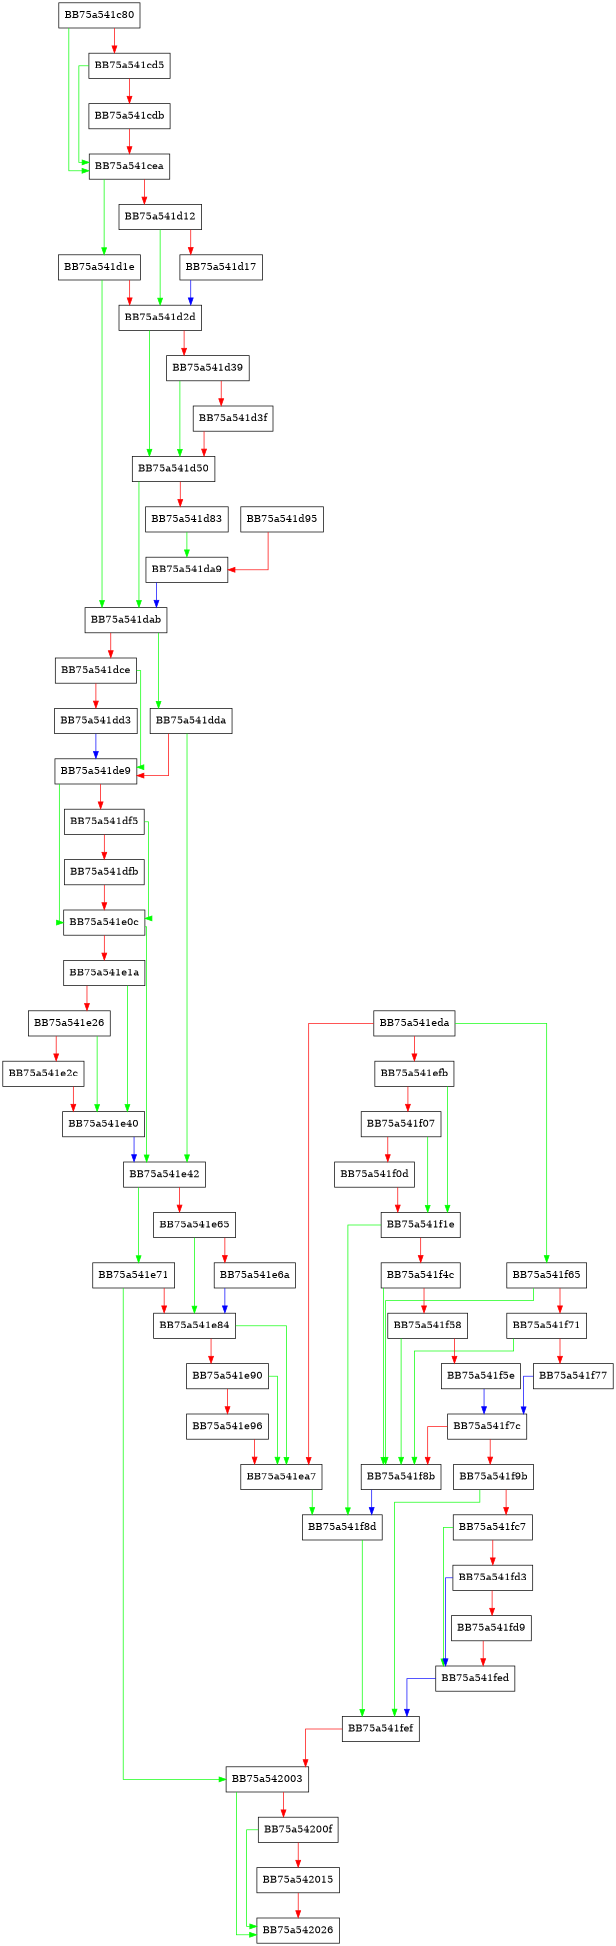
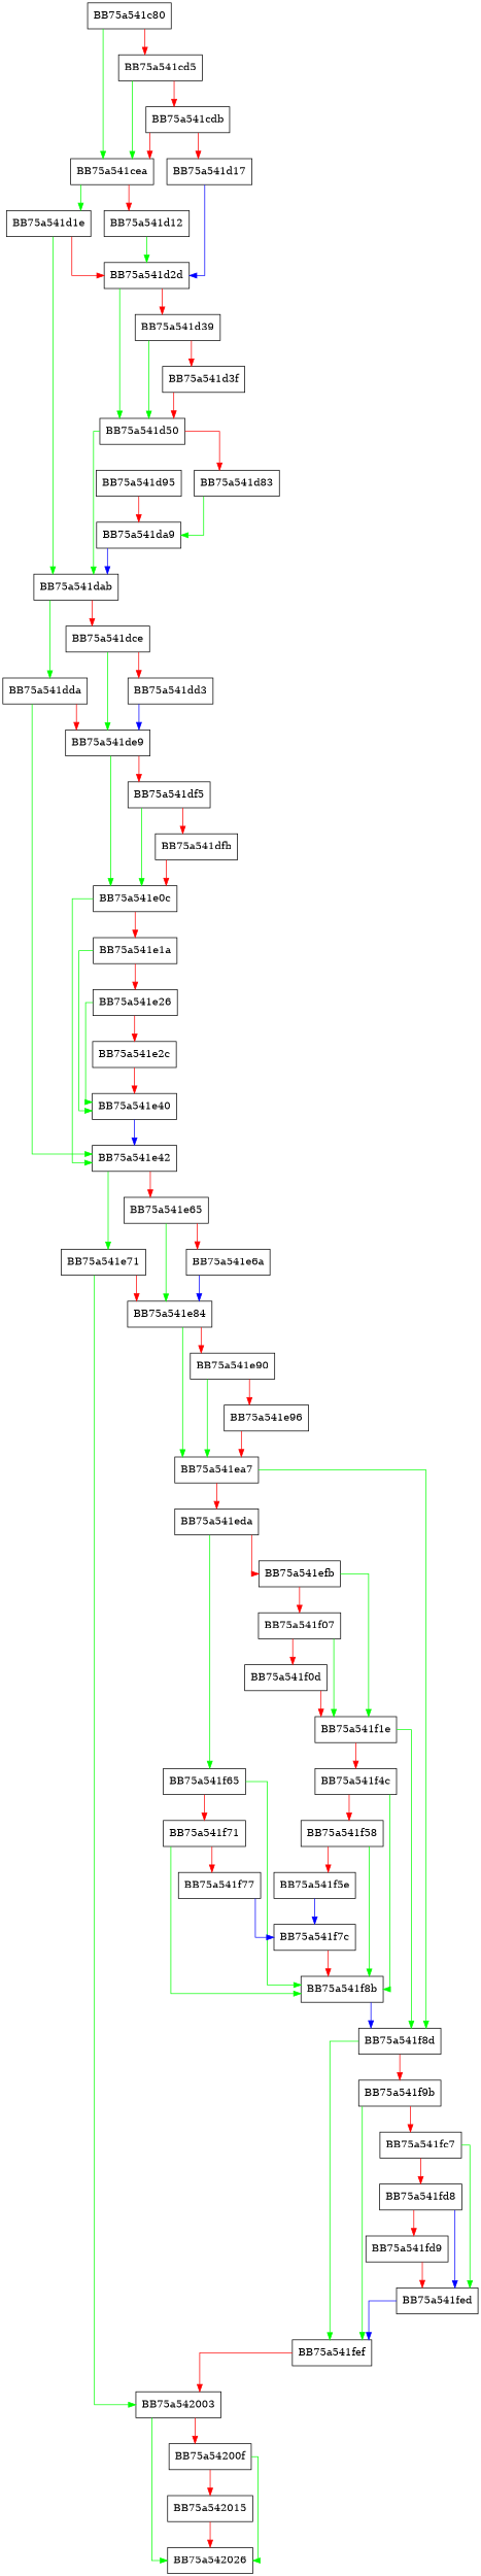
  digraph {
    splines=ortho
    node [shape=box]
    edge [color=red]
    BB75a541c80
    BB75a541cea
    BB75a541cd5
    BB75a541d1e
    BB75a541d12
    BB75a541cdb
    BB75a541d2d
    BB75a541dab
    BB75a541d17
    BB75a541d50
    BB75a541d39
    BB75a541dda
    BB75a541dce
    BB75a541d83
    BB75a541d3f
    BB75a541de9
    BB75a541e42
    BB75a541dd3
    BB75a541da9
    BB75a541d95
    BB75a541e0c
    BB75a541df5
    BB75a541e71
    BB75a541e65
    BB75a541e1a
    BB75a541dfb
    BB75a541e84
    BB75a542003
    BB75a541e6a
    BB75a541e40
    BB75a541e26
    BB75a541e2c
    BB75a541ea7
    BB75a541e90
    BB75a542026
    BB75a54200f
    BB75a541f8d
    BB75a541eda
    BB75a541e96
    BB75a542015
    BB75a541fef
    BB75a541f9b
    BB75a541f65
    BB75a541efb
    BB75a541fc7
    BB75a541f8b
    BB75a541f71
    BB75a541f1e
    BB75a541f07
    BB75a541f77
    BB75a541f4c
    BB75a541f0d
    BB75a541f58
    BB75a541f5e
    BB75a541f7c
    BB75a541fed
-   BB75a541fd3
+   BB75a541fd3 [label=BB75a541fd8]
    BB75a541fd9
    BB75a541c80 -> BB75a541cea [color=green]
    BB75a541c80 -> BB75a541cd5
    BB75a541cea -> BB75a541d1e [color=green]
    BB75a541cea -> BB75a541d12
    BB75a541cd5 -> BB75a541cea [color=green]
    BB75a541cd5 -> BB75a541cdb
    BB75a541d1e -> BB75a541d2d
    BB75a541d1e -> BB75a541dab [color=green]
    BB75a541d12 -> BB75a541d2d [color=green]
-   BB75a541d12 -> BB75a541d17
+   BB75a541cdb -> BB75a541d17
    BB75a541cdb -> BB75a541cea
    BB75a541d2d -> BB75a541d50 [color=green]
    BB75a541d2d -> BB75a541d39
    BB75a541dab -> BB75a541dda [color=green]
    BB75a541dab -> BB75a541dce
    BB75a541d17 -> BB75a541d2d [color=blue]
    BB75a541d50 -> BB75a541dab [color=green]
    BB75a541d50 -> BB75a541d83
    BB75a541d39 -> BB75a541d50 [color=green]
    BB75a541d39 -> BB75a541d3f
    BB75a541dda -> BB75a541de9
    BB75a541dda -> BB75a541e42 [color=green]
    BB75a541dce -> BB75a541de9 [color=green]
    BB75a541dce -> BB75a541dd3
    BB75a541d83 -> BB75a541da9 [color=green]
    BB75a541d3f -> BB75a541d50
    BB75a541de9 -> BB75a541e0c [color=green]
    BB75a541de9 -> BB75a541df5
    BB75a541e42 -> BB75a541e71 [color=green]
    BB75a541e42 -> BB75a541e65
    BB75a541dd3 -> BB75a541de9 [color=blue]
    BB75a541da9 -> BB75a541dab [color=blue]
    BB75a541d95 -> BB75a541da9
    BB75a541e0c -> BB75a541e42 [color=green]
    BB75a541e0c -> BB75a541e1a
    BB75a541df5 -> BB75a541e0c [color=green]
    BB75a541df5 -> BB75a541dfb
    BB75a541e71 -> BB75a541e84
    BB75a541e71 -> BB75a542003 [color=green]
    BB75a541e65 -> BB75a541e84 [color=green]
    BB75a541e65 -> BB75a541e6a
    BB75a541e1a -> BB75a541e40 [color=green]
    BB75a541e1a -> BB75a541e26
    BB75a541dfb -> BB75a541e0c
    BB75a541e84 -> BB75a541ea7 [color=green]
    BB75a541e84 -> BB75a541e90
    BB75a542003 -> BB75a542026 [color=green]
    BB75a542003 -> BB75a54200f
    BB75a541e6a -> BB75a541e84 [color=blue]
    BB75a541e40 -> BB75a541e42 [color=blue]
    BB75a541e26 -> BB75a541e40 [color=green]
    BB75a541e26 -> BB75a541e2c
    BB75a541e2c -> BB75a541e40
    BB75a541ea7 -> BB75a541f8d [color=green]
-   BB75a541eda -> BB75a541ea7
+   BB75a541ea7 -> BB75a541eda
    BB75a541e90 -> BB75a541ea7 [color=green]
    BB75a541e90 -> BB75a541e96
    BB75a54200f -> BB75a542026 [color=green]
    BB75a54200f -> BB75a542015
    BB75a541f8d -> BB75a541fef [color=green]
-   BB75a541f7c -> BB75a541f9b
+   BB75a541f8d -> BB75a541f9b
    BB75a541eda -> BB75a541f65 [color=green]
    BB75a541eda -> BB75a541efb
    BB75a541e96 -> BB75a541ea7
    BB75a542015 -> BB75a542026
    BB75a541fef -> BB75a542003
    BB75a541f9b -> BB75a541fef [color=green]
    BB75a541f9b -> BB75a541fc7
    BB75a541f65 -> BB75a541f8b [color=green]
    BB75a541f65 -> BB75a541f71
    BB75a541efb -> BB75a541f1e [color=green]
    BB75a541efb -> BB75a541f07
    BB75a541fc7 -> BB75a541fed [color=green]
    BB75a541fc7 -> BB75a541fd3
    BB75a541f8b -> BB75a541f8d [color=blue]
    BB75a541f71 -> BB75a541f8b [color=green]
    BB75a541f71 -> BB75a541f77
    BB75a541f1e -> BB75a541f8d [color=green]
    BB75a541f1e -> BB75a541f4c
    BB75a541f07 -> BB75a541f1e [color=green]
    BB75a541f07 -> BB75a541f0d
    BB75a541f77 -> BB75a541f7c [color=blue]
    BB75a541f4c -> BB75a541f8b [color=green]
    BB75a541f4c -> BB75a541f58
    BB75a541f0d -> BB75a541f1e
    BB75a541f58 -> BB75a541f8b [color=green]
    BB75a541f58 -> BB75a541f5e
    BB75a541f5e -> BB75a541f7c [color=blue]
    BB75a541f7c -> BB75a541f8b
    BB75a541fed -> BB75a541fef [color=blue]
    BB75a541fd3 -> BB75a541fed [color=blue]
    BB75a541fd3 -> BB75a541fd9
    BB75a541fd9 -> BB75a541fed
  }
